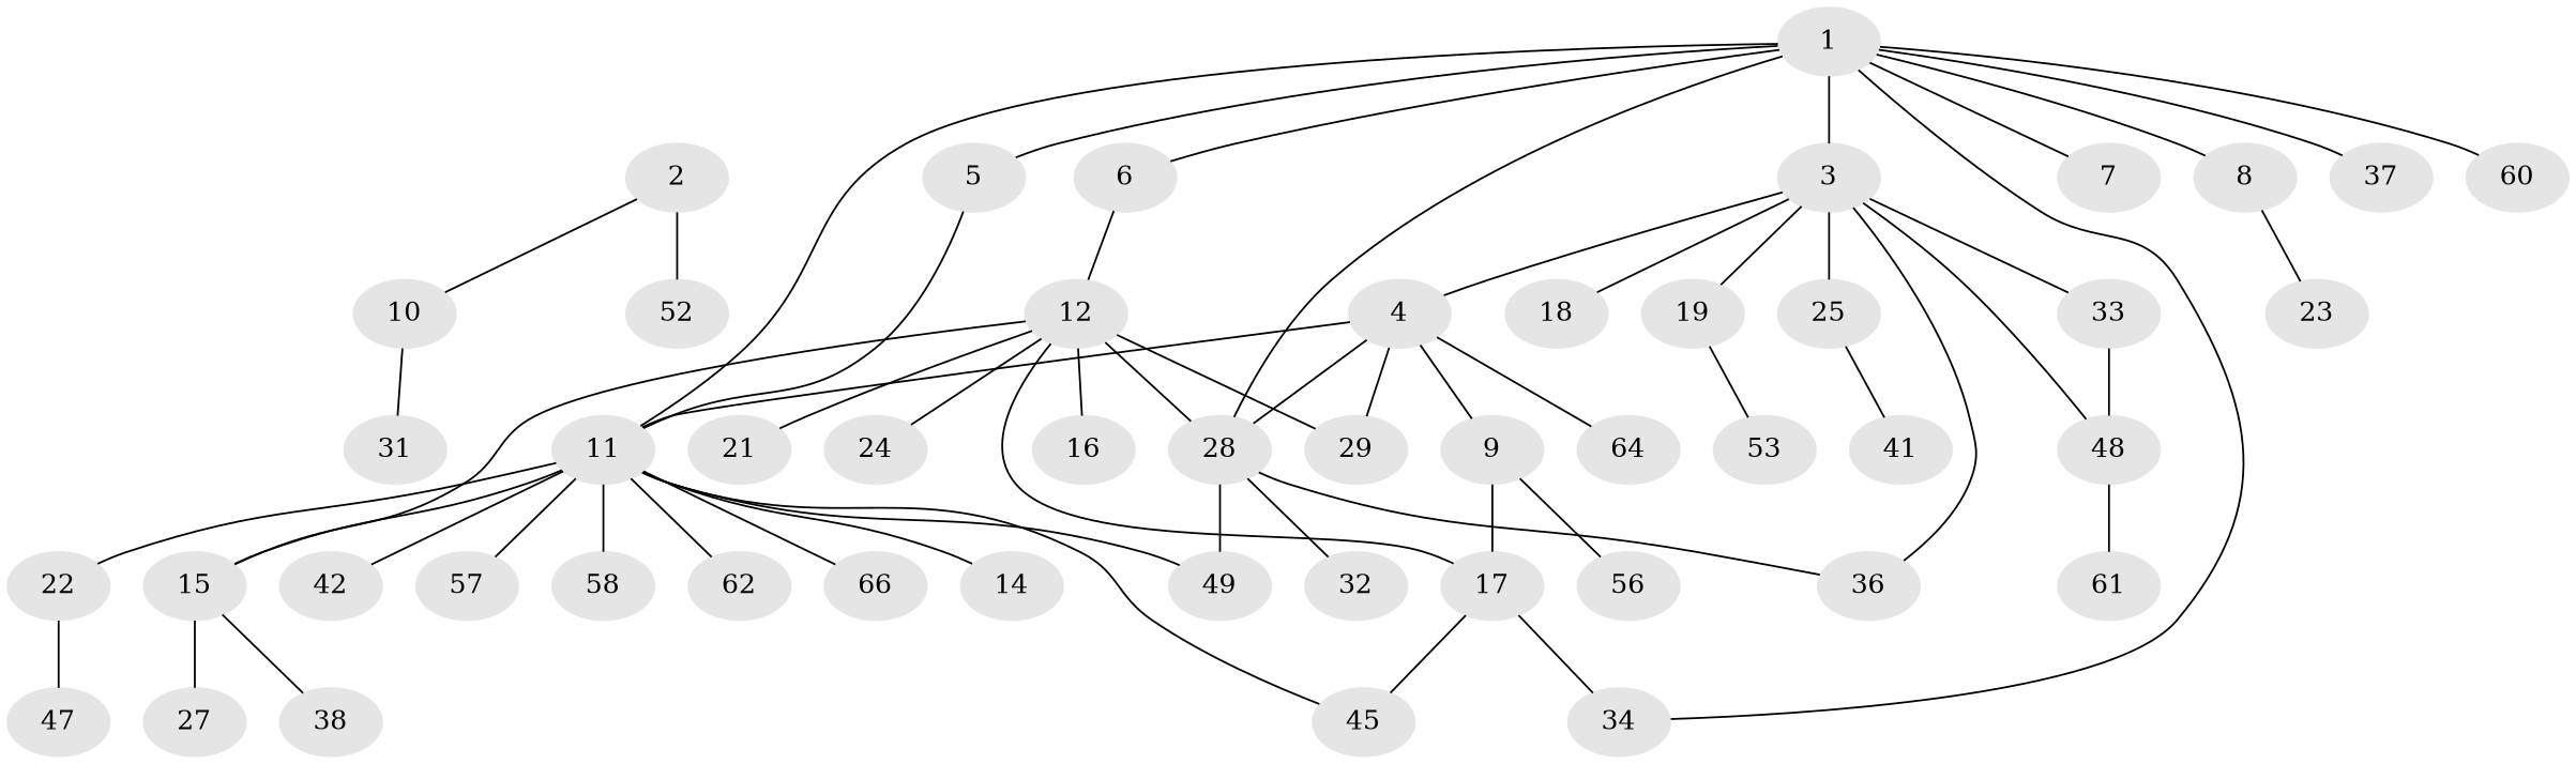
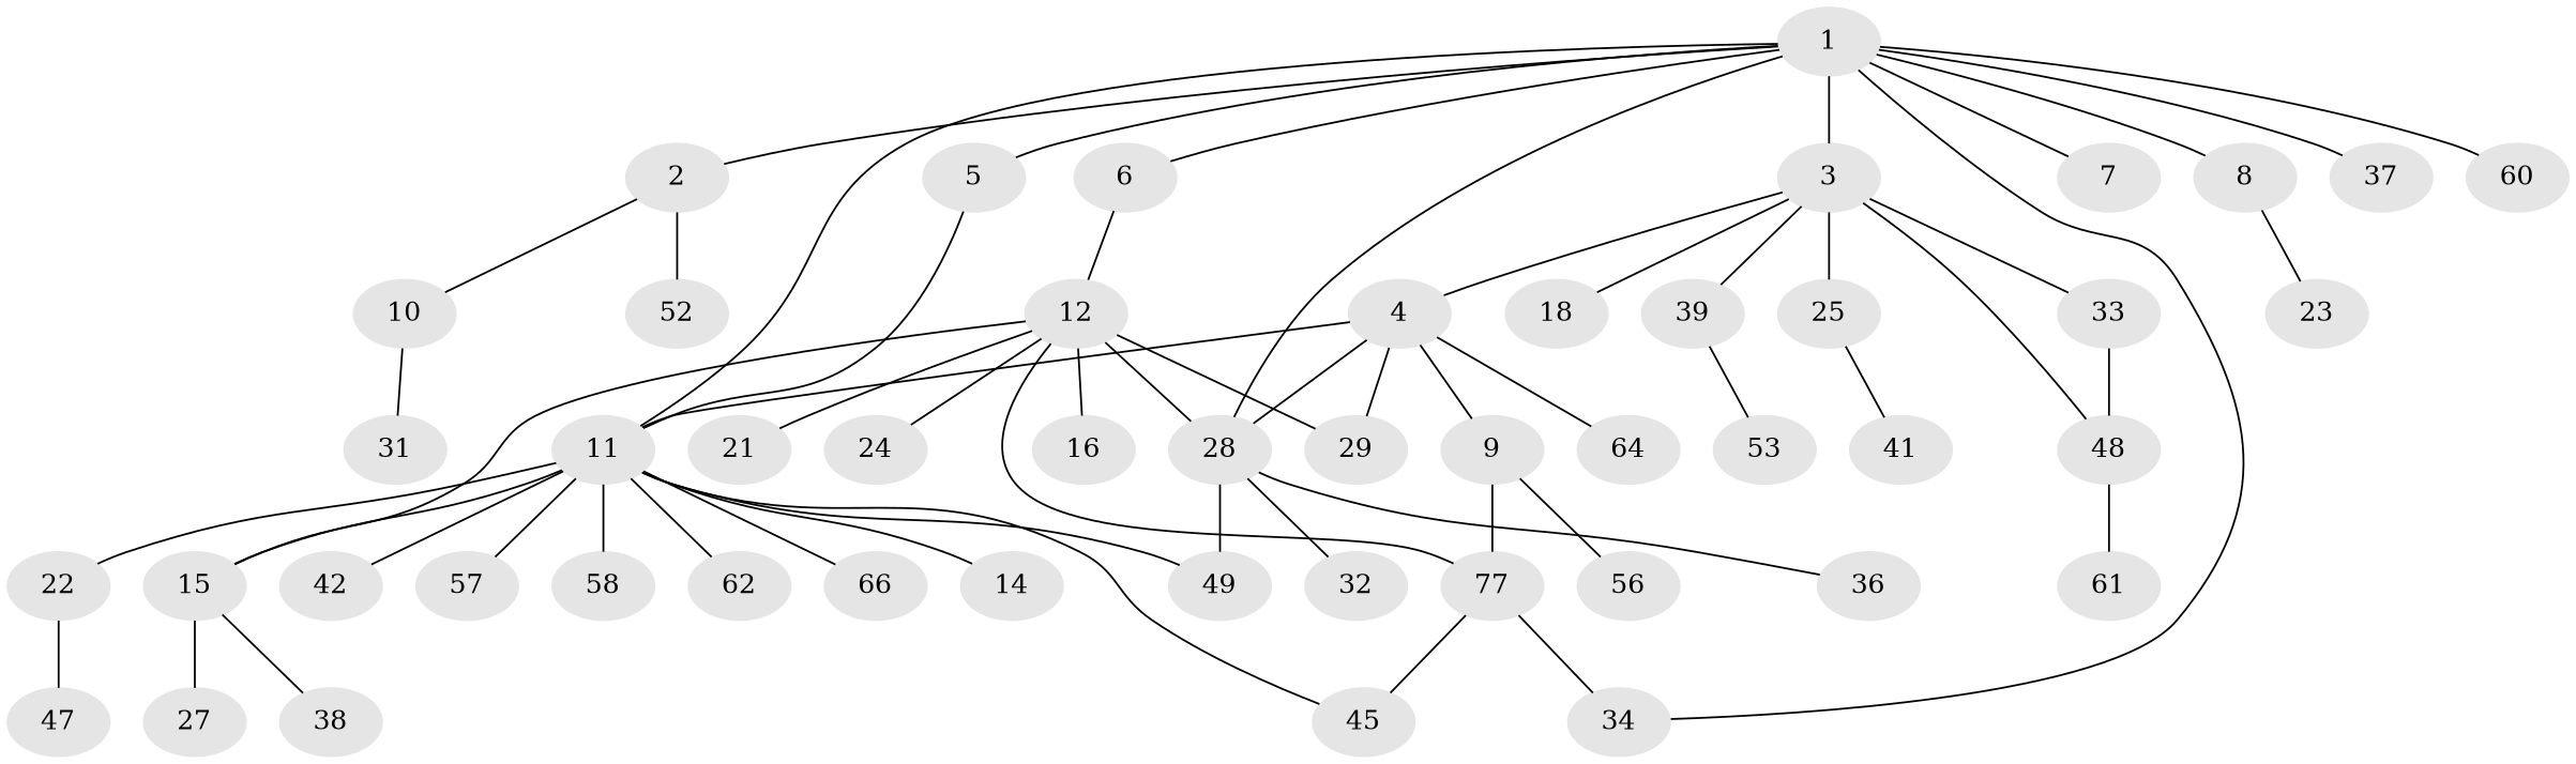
  graph {
    node [color=gray90 style=filled]
    1 [super="+40"]
    2 [super="+43"]
    3 [super="+55"]
    5
    6
    7
    8
    11 [super="+13"]
    28
    34 [super="+51"]
    37
    60
    10 [super="+26"]
    52
    4 [super="+46"]
    18
-   19 [super="+30"]
+   19 [super="+30" label=39]
    25
    33
    36
    48 [super="+65"]
    12 [super="+50"]
    23
    9 [super="+35"]
-   17 [super="+39"]
+   17 [super="+39" label=77]
    56
    14
    15 [super="+20"]
    22
    42
    45
    49 [super="+63"]
    57
    58
    62
    66
    32
    31
    29
    64
    53
    41 [super="+44"]
    61
    16
    21
    24
    27
    38 [super="+54"]
    47
+   1 -- 2
    1 -- 3
    1 -- 5
    1 -- 6
    1 -- 7
    1 -- 8
    1 -- 11
    1 -- 28
    1 -- 34
    1 -- 37
    1 -- 60
    2 -- 10
    2 -- 52
    3 -- 4
    3 -- 18
    3 -- 19
    3 -- 25
    3 -- 33
-   3 -- 36
    3 -- 48
    5 -- 11
    6 -- 12
    8 -- 23
    11 -- 14
    11 -- 15
    11 -- 22
    11 -- 42
    11 -- 45
    11 -- 49
    11 -- 57
    11 -- 58
    11 -- 62
    11 -- 66
    28 -- 36
    28 -- 49
    28 -- 32
    10 -- 31
    4 -- 11
    4 -- 28
    4 -- 9
    4 -- 29
    4 -- 64
    19 -- 53
    25 -- 41
    33 -- 48
    48 -- 61
    12 -- 28
    12 -- 17
    12 -- 15
    12 -- 29
    12 -- 16
    12 -- 21
    12 -- 24
    9 -- 17
    9 -- 56
    17 -- 34
    17 -- 45
    15 -- 27
    15 -- 38
    22 -- 47
  }
